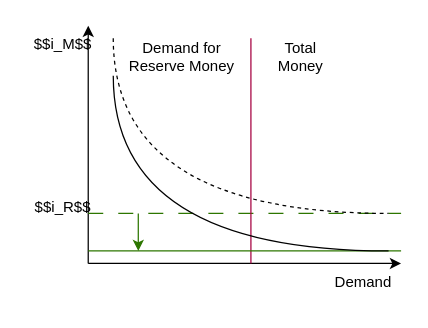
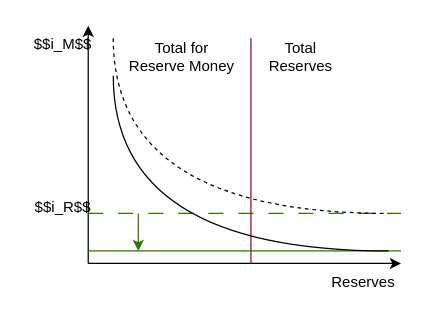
  <mxCell id="0" />
  <mxCell id="1" parent="0" />
  <mxCell id="2" value="" style="edgeStyle=none;orthogonalLoop=1;jettySize=auto;html=1;" parent="1" edge="1"><mxGeometry width="80" relative="1" as="geometry"><mxPoint x="70" y="210" as="sourcePoint" /><mxPoint x="320" y="210" as="targetPoint" /><Array as="points" /></mxGeometry></mxCell>
  <mxCell id="3" value="" style="edgeStyle=none;orthogonalLoop=1;jettySize=auto;html=1;" parent="1" edge="1"><mxGeometry width="80" relative="1" as="geometry"><mxPoint x="70" y="210" as="sourcePoint" /><mxPoint x="70" y="20" as="targetPoint" /><Array as="points" /></mxGeometry></mxCell>
- <mxCell id="4" value="Demand" style="text;strokeColor=none;align=center;fillColor=none;html=1;verticalAlign=middle;whiteSpace=wrap;rounded=0;" parent="1" vertex="1"><mxGeometry x="260" y="210" width="60" height="30" as="geometry" /></mxCell>
+ <mxCell id="4" value="Reserves" style="text;strokeColor=none;align=center;fillColor=none;html=1;verticalAlign=middle;whiteSpace=wrap;rounded=0;" parent="1" vertex="1"><mxGeometry x="260" y="210" width="60" height="30" as="geometry" /></mxCell>
  <mxCell id="5" value="$$i_M$$" style="text;strokeColor=none;align=center;fillColor=none;html=1;verticalAlign=middle;whiteSpace=wrap;rounded=0;" parent="1" vertex="1"><mxGeometry x="20" y="20" width="60" height="30" as="geometry" /></mxCell>
  <mxCell id="6" value="" style="edgeStyle=none;orthogonalLoop=1;jettySize=auto;html=1;endArrow=none;endFill=0;dashed=1;dashPattern=12 12;fillColor=#60a917;strokeColor=#2D7600;" parent="1" edge="1"><mxGeometry width="80" relative="1" as="geometry"><mxPoint x="70" y="170" as="sourcePoint" /><mxPoint x="320" y="170" as="targetPoint" /><Array as="points" /></mxGeometry></mxCell>
  <mxCell id="7" value="$$i_R$$" style="text;strokeColor=none;align=center;fillColor=none;html=1;verticalAlign=middle;whiteSpace=wrap;rounded=0;" parent="1" vertex="1"><mxGeometry x="20" y="150" width="60" height="30" as="geometry" /></mxCell>
  <mxCell id="8" value="" style="edgeStyle=orthogonalEdgeStyle;orthogonalLoop=1;jettySize=auto;html=1;endArrow=none;endFill=0;curved=1;dashed=1;" parent="1" edge="1"><mxGeometry width="80" relative="1" as="geometry"><mxPoint x="90" y="30" as="sourcePoint" /><mxPoint x="310" y="170" as="targetPoint" /><Array as="points"><mxPoint x="90" y="170" /></Array></mxGeometry></mxCell>
- <mxCell id="9" value="Demand for&lt;br&gt;Reserve Money" style="text;strokeColor=none;align=center;fillColor=none;html=1;verticalAlign=middle;whiteSpace=wrap;rounded=0;" parent="1" vertex="1"><mxGeometry x="100" y="30" width="90" height="30" as="geometry" /></mxCell>
+ <mxCell id="9" value="Total for&lt;br&gt;Reserve Money" style="text;strokeColor=none;align=center;fillColor=none;html=1;verticalAlign=middle;whiteSpace=wrap;rounded=0;" parent="1" vertex="1"><mxGeometry x="100" y="30" width="90" height="30" as="geometry" /></mxCell>
  <mxCell id="10" value="" style="edgeStyle=none;orthogonalLoop=1;jettySize=auto;html=1;endArrow=none;endFill=0;curved=1;fillColor=#d80073;strokeColor=#A50040;" parent="1" edge="1"><mxGeometry width="80" relative="1" as="geometry"><mxPoint x="200" y="210" as="sourcePoint" /><mxPoint x="200" y="30" as="targetPoint" /><Array as="points" /></mxGeometry></mxCell>
- <mxCell id="11" value="Total Money" style="text;strokeColor=none;align=center;fillColor=none;html=1;verticalAlign=middle;whiteSpace=wrap;rounded=0;" parent="1" vertex="1"><mxGeometry x="210" y="30" width="60" height="30" as="geometry" /></mxCell>
+ <mxCell id="11" value="Total Reserves" style="text;strokeColor=none;align=center;fillColor=none;html=1;verticalAlign=middle;whiteSpace=wrap;rounded=0;" parent="1" vertex="1"><mxGeometry x="210" y="30" width="60" height="30" as="geometry" /></mxCell>
  <mxCell id="12" value="" style="edgeStyle=none;orthogonalLoop=1;jettySize=auto;html=1;endArrow=none;endFill=0;fillColor=#60a917;strokeColor=#2D7600;" parent="1" edge="1"><mxGeometry width="80" relative="1" as="geometry"><mxPoint x="70" y="200" as="sourcePoint" /><mxPoint x="320" y="200" as="targetPoint" /><Array as="points" /></mxGeometry></mxCell>
  <mxCell id="13" value="" style="edgeStyle=orthogonalEdgeStyle;orthogonalLoop=1;jettySize=auto;html=1;endArrow=none;endFill=0;curved=1;" parent="1" edge="1"><mxGeometry width="80" relative="1" as="geometry"><mxPoint x="90" y="60" as="sourcePoint" /><mxPoint x="310" y="200" as="targetPoint" /><Array as="points"><mxPoint x="90" y="200" /></Array></mxGeometry></mxCell>
  <mxCell id="14" value="" style="edgeStyle=none;orthogonalLoop=1;jettySize=auto;html=1;fillColor=#60a917;strokeColor=#2D7600;" edge="1" parent="1"><mxGeometry width="80" relative="1" as="geometry"><mxPoint x="110" y="170" as="sourcePoint" /><mxPoint x="110" y="200" as="targetPoint" /><Array as="points" /></mxGeometry></mxCell>
